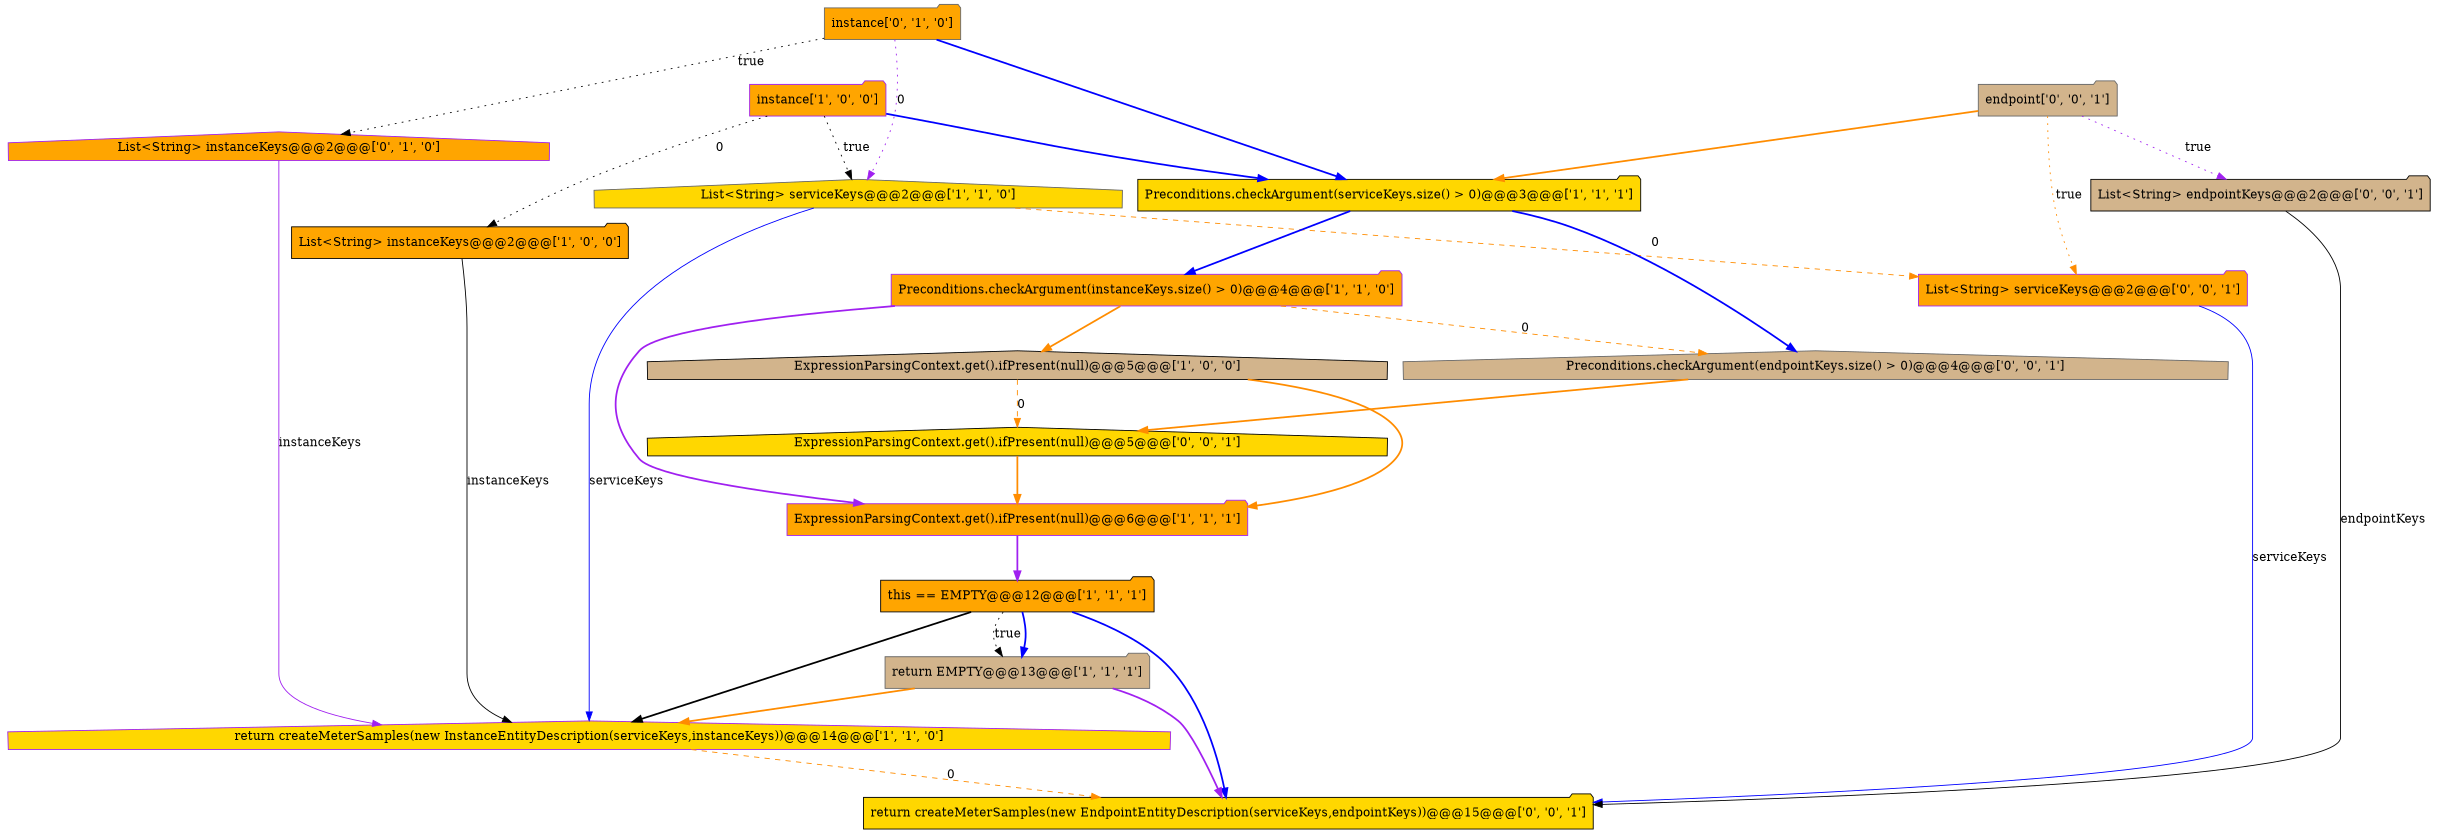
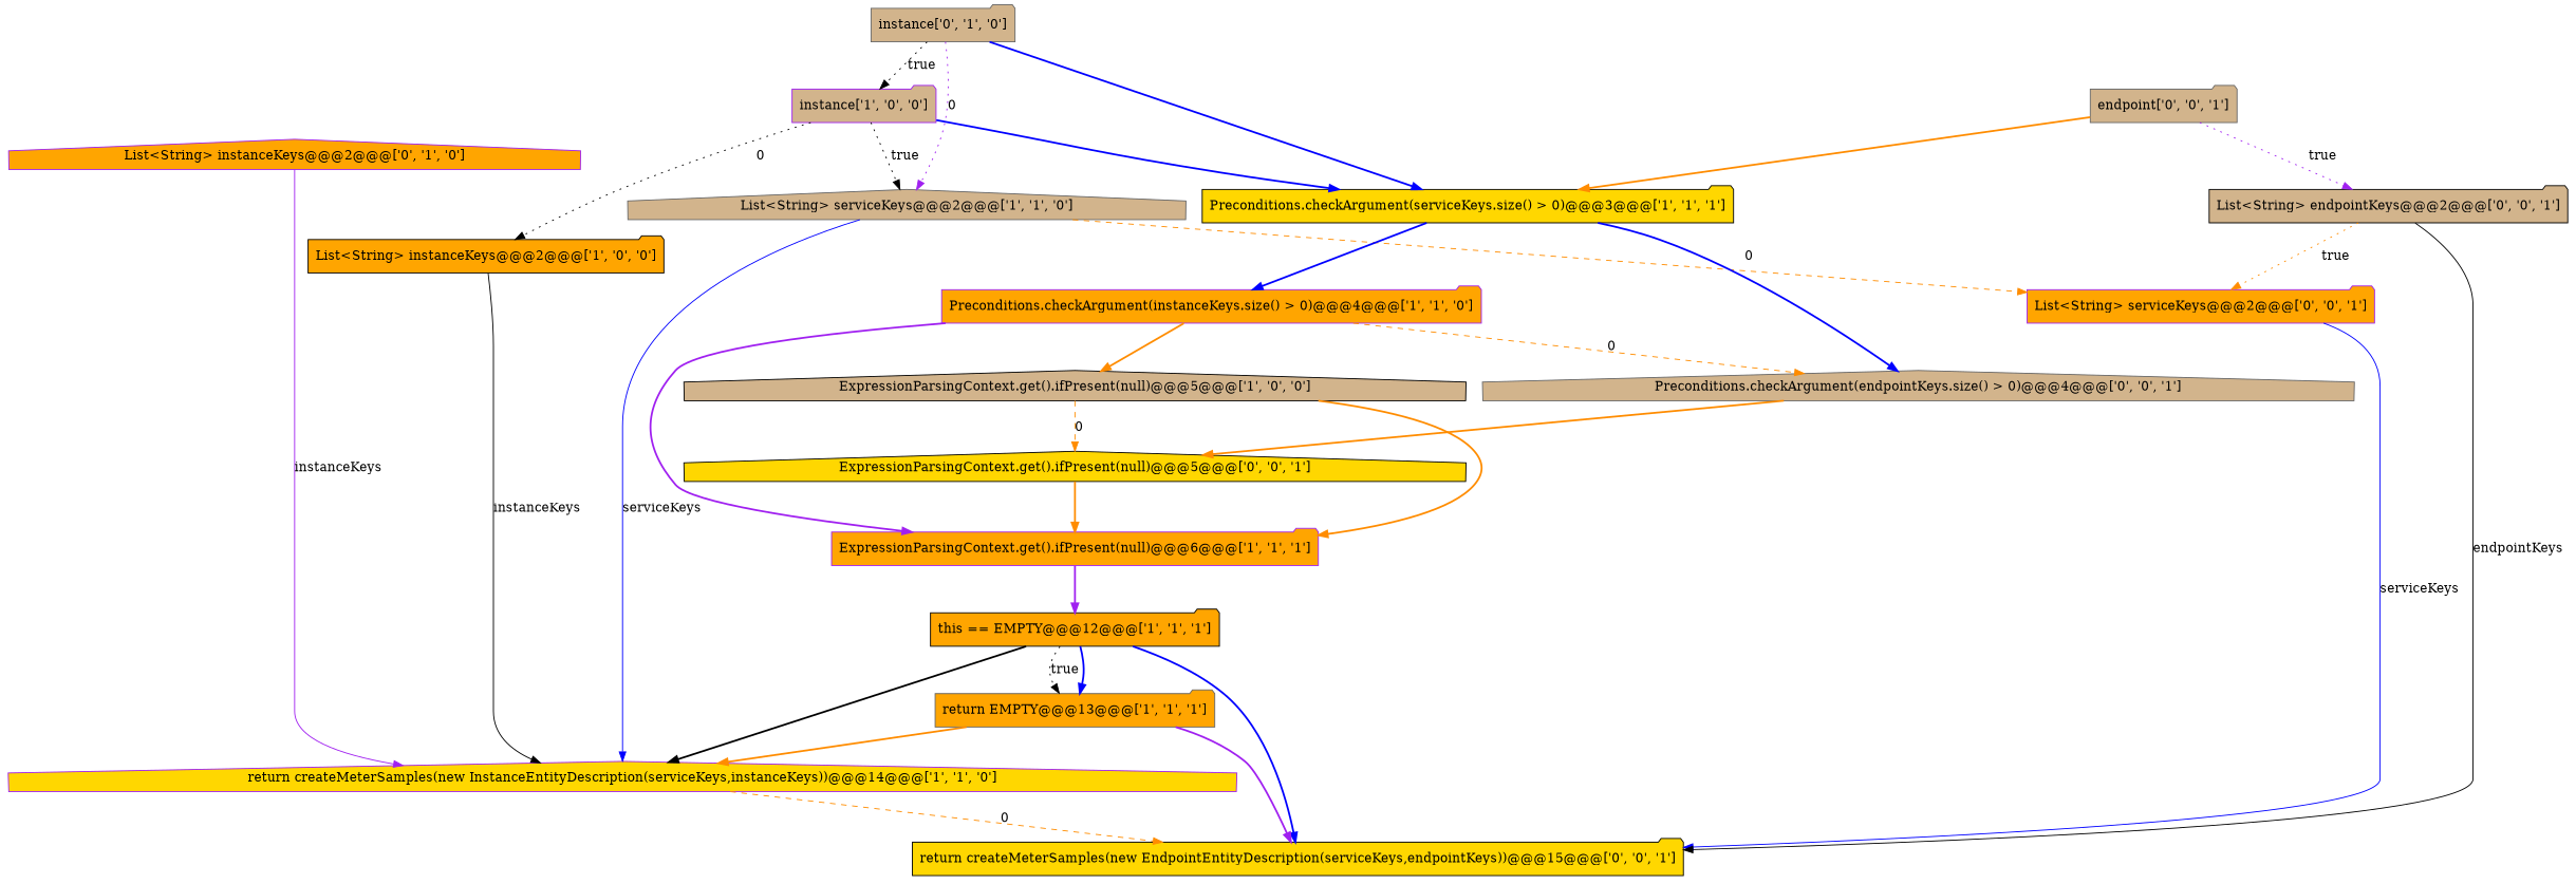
  digraph {
    fontname="DejaVu Serif"
    node [color=black fillcolor=orange fontname="DejaVu Serif" shape=folder style=filled]
    edge [color=darkorange fontname="DejaVu Serif" style=bold]
    n1 [fillcolor=tan label="ExpressionParsingContext.get().ifPresent(null)@@@5@@@['1', '0', '0']" shape=house]
    n2 [color=purple label="ExpressionParsingContext.get().ifPresent(null)@@@6@@@['1', '1', '1']"]
    n3 [fillcolor=gold label="ExpressionParsingContext.get().ifPresent(null)@@@5@@@['0', '0', '1']" shape=house]
    n4 [label="this == EMPTY@@@12@@@['1', '1', '1']"]
    n5 [color=purple label="Preconditions.checkArgument(instanceKeys.size() > 0)@@@4@@@['1', '1', '0']"]
    n6 [color=gray40 fillcolor=tan label="Preconditions.checkArgument(endpointKeys.size() > 0)@@@4@@@['0', '0', '1']" shape=house]
    n7 [color=purple fillcolor=gold label="return createMeterSamples(new InstanceEntityDescription(serviceKeys,instanceKeys))@@@14@@@['1', '1', '0']" shape=house]
-   n8 [color=gray40 fillcolor=tan label="return EMPTY@@@13@@@['1', '1', '1']"]
+   n8 [color=gray40 label="return EMPTY@@@13@@@['1', '1', '1']"]
    n9 [fillcolor=gold label="return createMeterSamples(new EndpointEntityDescription(serviceKeys,endpointKeys))@@@15@@@['0', '0', '1']"]
-   n10 [color=gray40 label="instance['0', '1', '0']"]
+   n10 [color=gray40 fillcolor=tan label="instance['0', '1', '0']"]
    n11 [color=purple label="List<String> instanceKeys@@@2@@@['0', '1', '0']" shape=house]
-   n12 [color=gray40 fillcolor=gold label="List<String> serviceKeys@@@2@@@['1', '1', '0']" shape=house]
+   n12 [color=gray40 fillcolor=tan label="List<String> serviceKeys@@@2@@@['1', '1', '0']" shape=house]
    n13 [fillcolor=gold label="Preconditions.checkArgument(serviceKeys.size() > 0)@@@3@@@['1', '1', '1']"]
    n14 [color=purple label="List<String> serviceKeys@@@2@@@['0', '0', '1']"]
    n15 [label="List<String> instanceKeys@@@2@@@['1', '0', '0']"]
    n16 [color=gray40 fillcolor=tan label="endpoint['0', '0', '1']"]
    n17 [fillcolor=tan label="List<String> endpointKeys@@@2@@@['0', '0', '1']"]
-   n18 [color=purple label="instance['1', '0', '0']"]
+   n18 [color=purple fillcolor=tan label="instance['1', '0', '0']"]
    n1 -> n2
    n1 -> n3 [label=0 style=dashed]
    n2 -> n4 [color=purple]
    n3 -> n2
    n4 -> n7 [color=black]
    n4 -> n8 [color=blue]
    n4 -> n8 [color=black label=true style=dotted]
    n4 -> n9 [color=blue]
    n5 -> n1
    n5 -> n2 [color=purple]
    n5 -> n6 [label=0 style=dashed]
    n6 -> n3
    n7 -> n9 [label=0 style=dashed]
    n8 -> n7
    n8 -> n9 [color=purple]
-   n10 -> n11 [color=black label=true style=dotted]
+   n10 -> n18 [color=black label=true style=dotted]
    n10 -> n12 [color=purple label=0 style=dotted]
    n10 -> n13 [color=blue]
    n11 -> n7 [color=purple label=instanceKeys style=solid]
    n12 -> n7 [color=blue label=serviceKeys style=solid]
    n12 -> n14 [label=0 style=dashed]
    n13 -> n5 [color=blue]
    n13 -> n6 [color=blue]
    n14 -> n9 [color=blue label=serviceKeys style=solid]
    n15 -> n7 [color=black label=instanceKeys style=solid]
    n16 -> n13
-   n16 -> n14 [label=true style=dotted]
+   n17 -> n14 [label=true style=dotted]
    n16 -> n17 [color=purple label=true style=dotted]
    n17 -> n9 [color=black label=endpointKeys style=solid]
    n18 -> n12 [color=black label=true style=dotted]
    n18 -> n13 [color=blue]
    n18 -> n15 [color=black label=0 style=dotted]
  }
